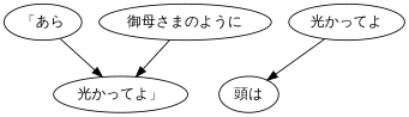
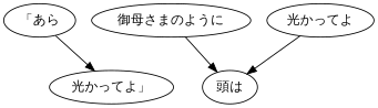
  digraph {
    n1 [label="「あら"]
    n2 [label="光かってよ」"]
    n3 [label="光かってよ"]
    n4 [label="頭は"]
    n5 [label="御母さまのように"]
    n1 -> n2
    n3 -> n4
-   n5 -> n2
+   n5 -> n4
  }
